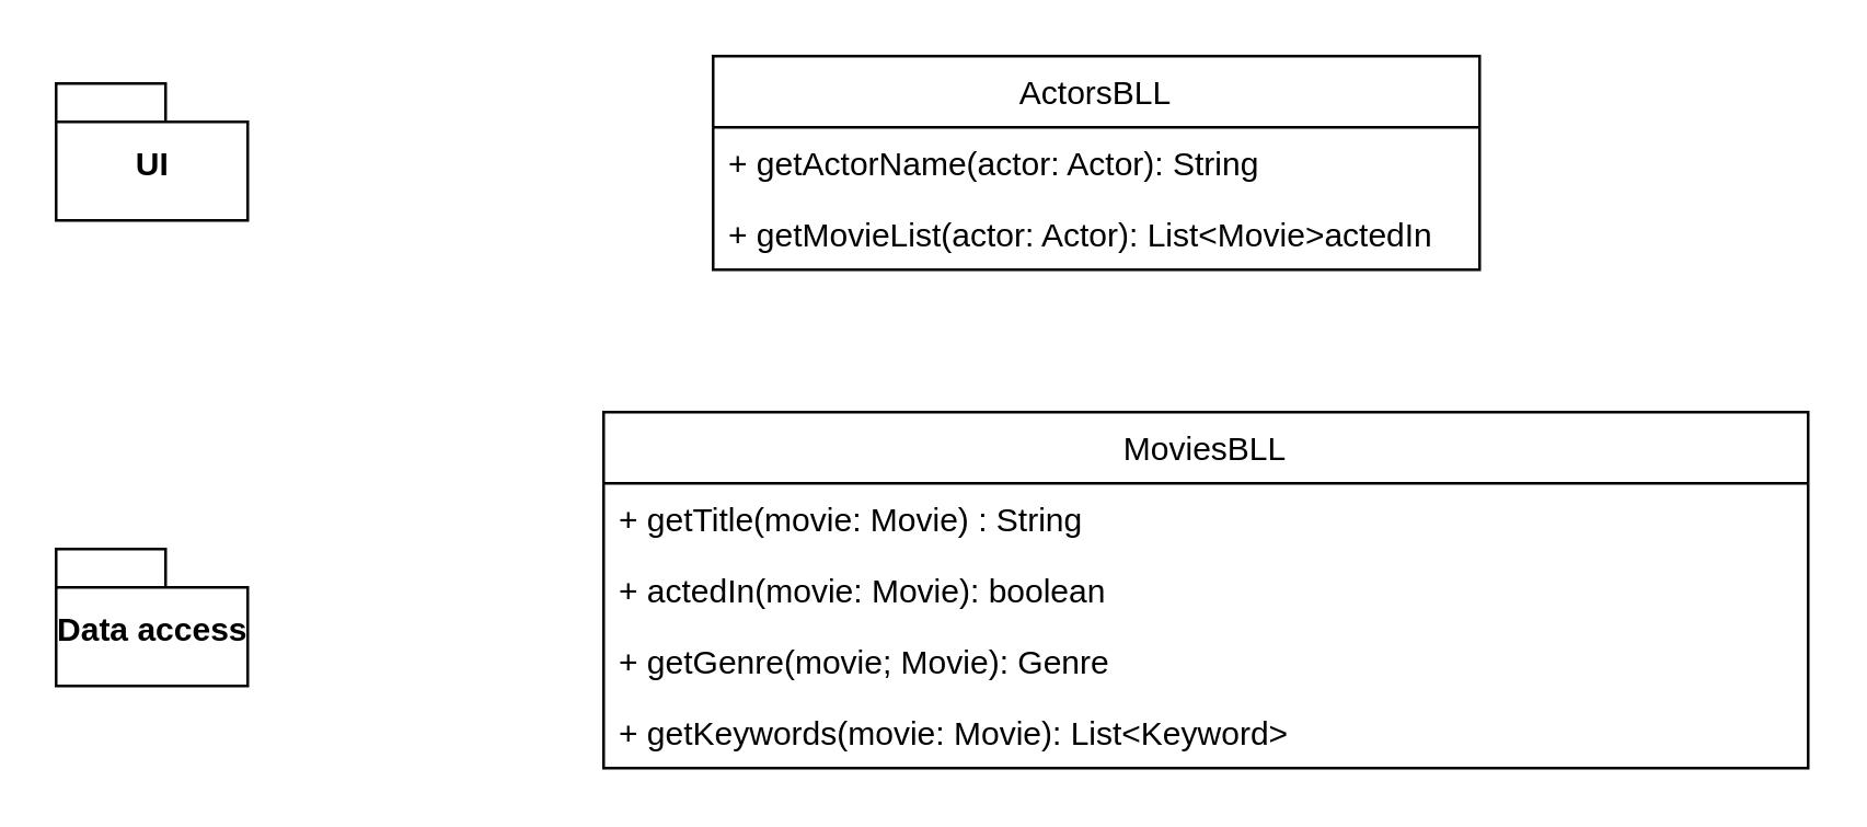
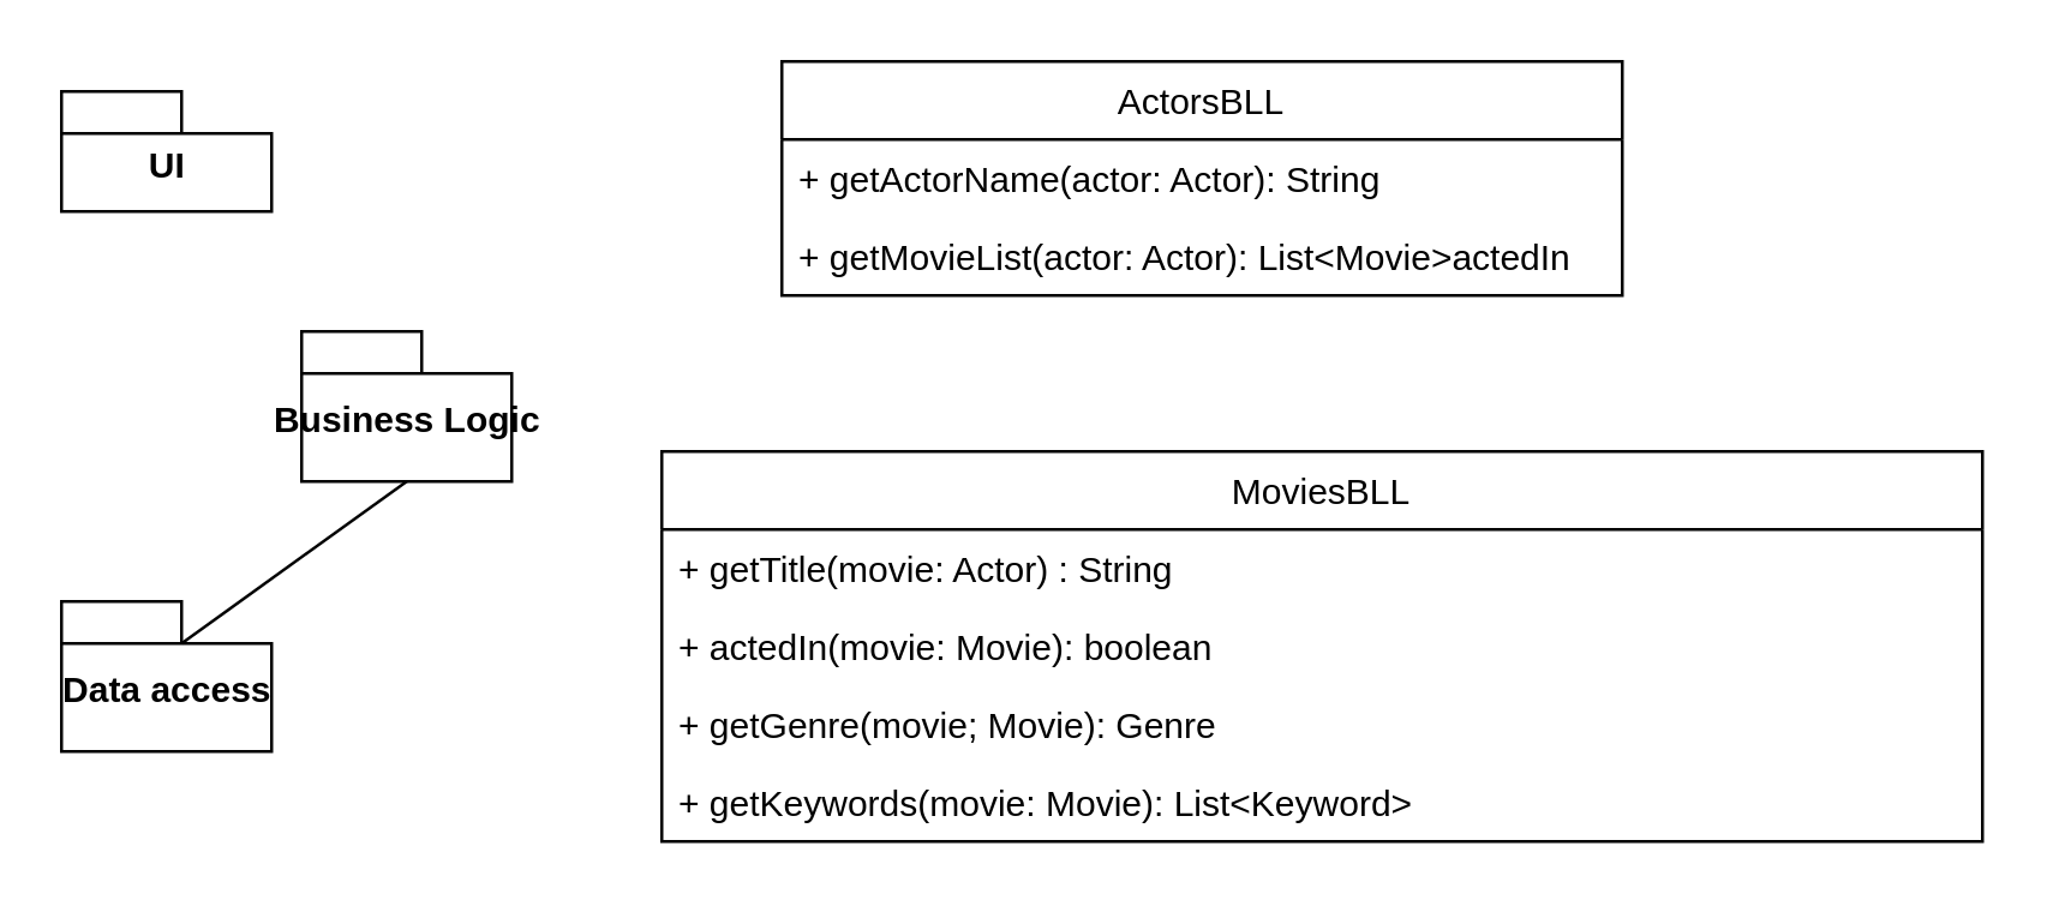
  <mxCell id="0" />
  <mxCell id="1" parent="0" />
- <mxCell id="2" value="UI" style="shape=folder;fontStyle=1;spacingTop=10;tabWidth=40;tabHeight=14;tabPosition=left;html=1;" vertex="1" parent="1"><mxGeometry x="20" y="30" width="70" height="50" as="geometry" /></mxCell>
+ <mxCell id="2" value="UI" style="shape=folder;fontStyle=1;spacingTop=10;tabWidth=40;tabHeight=14;tabPosition=left;html=1;" vertex="1" parent="1"><mxGeometry x="20" y="30" width="70" height="40" as="geometry" /></mxCell>
+ <mxCell id="3" value="Business Logic" style="shape=folder;fontStyle=1;spacingTop=10;tabWidth=40;tabHeight=14;tabPosition=left;html=1;" vertex="1" parent="1"><mxGeometry x="100" y="110" width="70" height="50" as="geometry" /></mxCell>
  <mxCell id="4" value="Data access" style="shape=folder;fontStyle=1;spacingTop=10;tabWidth=40;tabHeight=14;tabPosition=left;html=1;" vertex="1" parent="1"><mxGeometry x="20" y="200" width="70" height="50" as="geometry" /></mxCell>
+ <mxCell id="5" value="" style="endArrow=none;html=1;entryX=0.5;entryY=1;entryDx=0;entryDy=0;entryPerimeter=0;exitX=0;exitY=0;exitDx=40;exitDy=14;exitPerimeter=0;" edge="1" parent="1" source="4" target="3"><mxGeometry width="50" height="50" relative="1" as="geometry"><mxPoint x="330" y="230" as="sourcePoint" /><mxPoint x="380" y="180" as="targetPoint" /></mxGeometry></mxCell>
  <mxCell id="6" value="ActorsBLL" style="swimlane;fontStyle=0;childLayout=stackLayout;horizontal=1;startSize=26;fillColor=none;horizontalStack=0;resizeParent=1;resizeParentMax=0;resizeLast=0;collapsible=1;marginBottom=0;" vertex="1" parent="1"><mxGeometry x="260" y="20" width="280" height="78" as="geometry" /></mxCell>
  <mxCell id="7" value="+ getActorName(actor: Actor): String" style="text;strokeColor=none;fillColor=none;align=left;verticalAlign=top;spacingLeft=4;spacingRight=4;overflow=hidden;rotatable=0;points=[[0,0.5],[1,0.5]];portConstraint=eastwest;" vertex="1" parent="6"><mxGeometry y="26" width="280" height="26" as="geometry" /></mxCell>
  <mxCell id="8" value="+ getMovieList(actor: Actor): List&lt;Movie&gt;actedIn" style="text;strokeColor=none;fillColor=none;align=left;verticalAlign=top;spacingLeft=4;spacingRight=4;overflow=hidden;rotatable=0;points=[[0,0.5],[1,0.5]];portConstraint=eastwest;" vertex="1" parent="6"><mxGeometry y="52" width="280" height="26" as="geometry" /></mxCell>
  <mxCell id="9" value="MoviesBLL" style="swimlane;fontStyle=0;childLayout=stackLayout;horizontal=1;startSize=26;fillColor=none;horizontalStack=0;resizeParent=1;resizeParentMax=0;resizeLast=0;collapsible=1;marginBottom=0;" vertex="1" parent="1"><mxGeometry x="220" y="150" width="440" height="130" as="geometry" /></mxCell>
- <mxCell id="10" value="+ getTitle(movie: Movie) : String" style="text;strokeColor=none;fillColor=none;align=left;verticalAlign=top;spacingLeft=4;spacingRight=4;overflow=hidden;rotatable=0;points=[[0,0.5],[1,0.5]];portConstraint=eastwest;" vertex="1" parent="9"><mxGeometry y="26" width="440" height="26" as="geometry" /></mxCell>
+ <mxCell id="10" value="+ getTitle(movie: Actor) : String" style="text;strokeColor=none;fillColor=none;align=left;verticalAlign=top;spacingLeft=4;spacingRight=4;overflow=hidden;rotatable=0;points=[[0,0.5],[1,0.5]];portConstraint=eastwest;" vertex="1" parent="9"><mxGeometry y="26" width="440" height="26" as="geometry" /></mxCell>
  <mxCell id="11" value="+ actedIn(movie: Movie): boolean" style="text;strokeColor=none;fillColor=none;align=left;verticalAlign=top;spacingLeft=4;spacingRight=4;overflow=hidden;rotatable=0;points=[[0,0.5],[1,0.5]];portConstraint=eastwest;" vertex="1" parent="9"><mxGeometry y="52" width="440" height="26" as="geometry" /></mxCell>
  <mxCell id="12" value="+ getGenre(movie; Movie): Genre&#10;" style="text;strokeColor=none;fillColor=none;align=left;verticalAlign=top;spacingLeft=4;spacingRight=4;overflow=hidden;rotatable=0;points=[[0,0.5],[1,0.5]];portConstraint=eastwest;" vertex="1" parent="9"><mxGeometry y="78" width="440" height="26" as="geometry" /></mxCell>
  <mxCell id="13" value="+ getKeywords(movie: Movie): List&lt;Keyword&gt;" style="text;strokeColor=none;fillColor=none;align=left;verticalAlign=top;spacingLeft=4;spacingRight=4;overflow=hidden;rotatable=0;points=[[0,0.5],[1,0.5]];portConstraint=eastwest;" vertex="1" parent="9"><mxGeometry y="104" width="440" height="26" as="geometry" /></mxCell>
